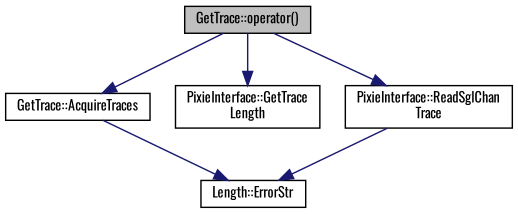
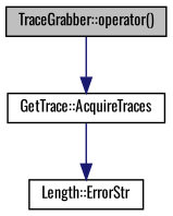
  digraph {
    fontname=Oswald
    rankdir=TB
    node [color=black fillcolor=white fontname=Oswald fontsize=10 shape=record style=filled]
    edge [color=midnightblue fontname=Oswald fontsize=10 labelfontname=Helvetica labelfontsize=10 style=solid]
-   n1 [fillcolor=grey75 fontcolor=black height=0.2 label="GetTrace::operator()" width=0.4]
+   n1 [fillcolor=grey75 fontcolor=black height=0.2 label="TraceGrabber::operator()" width=0.4]
    n2 [height=0.2 label="GetTrace::AcquireTraces" width=0.4]
-   n3 [height=0.2 label="PixieInterface::GetTrace\lLength" width=0.4]
-   n4 [height=0.2 label="PixieInterface::ReadSglChan\lTrace" width=0.4]
    n5 [height=0.2 label="Length::ErrorStr" width=0.4]
    n1 -> n2
-   n1 -> n3
-   n1 -> n4
    n2 -> n5
-   n4 -> n5
  }
